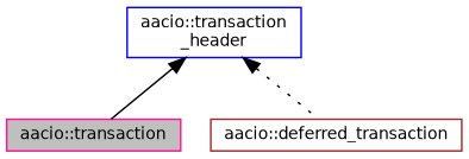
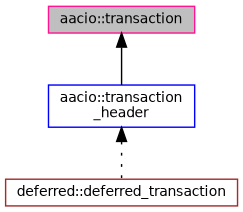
  digraph {
    node [fillcolor=white fontname=Helvetica fontsize=10 shape=record style=filled]
    edge [color=black dir=back fontname=Helvetica fontsize=10 labelfontname=Helvetica labelfontsize=10]
    n1 [color=deeppink fillcolor=grey75 fontcolor=black height=0.2 label="aacio::transaction" width=0.4]
-   n2 [color=brown height=0.2 label="aacio::deferred_transaction" width=0.4]
+   n2 [color=brown height=0.2 label="deferred::deferred_transaction" width=0.4]
    n3 [color=blue height=0.2 label="aacio::transaction\l_header" width=0.4]
-   n3 -> n1 [style=solid]
+   n1 -> n3 [style=solid]
    n3 -> n2 [style=dotted]
  }
